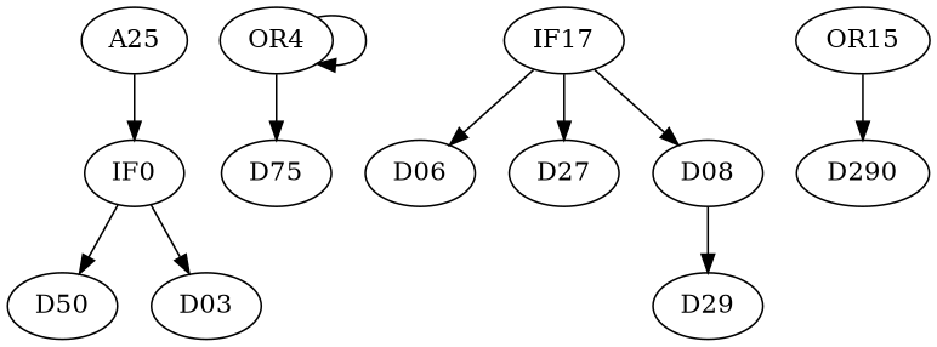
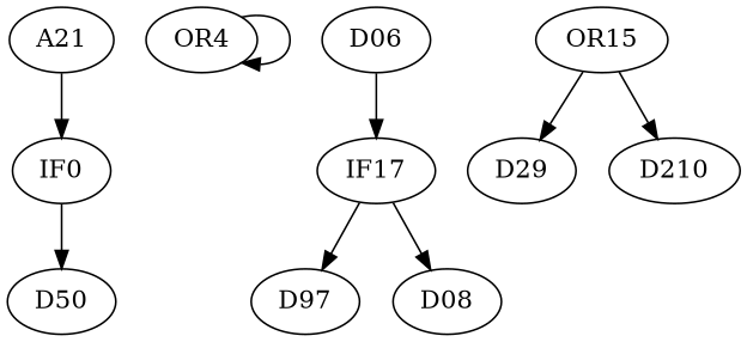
  digraph {
    n1 [label=D50]
    IF0
-   D03
-   A21 [label=A25]
+   A21
    OR4
-   D75
    n7 [label=IF17]
    D06
-   D27
+   D27 [label=D97]
    D08
    OR15
    D29
-   D210 [label=D290]
+   D210
    IF0 -> n1
-   IF0 -> D03
    A21 -> IF0
    OR4 -> OR4
-   OR4 -> D75
-   n7 -> D06
+   D06 -> n7
    n7 -> D27
    n7 -> D08
-   D08 -> D29
+   OR15 -> D29
    OR15 -> D210
  }
